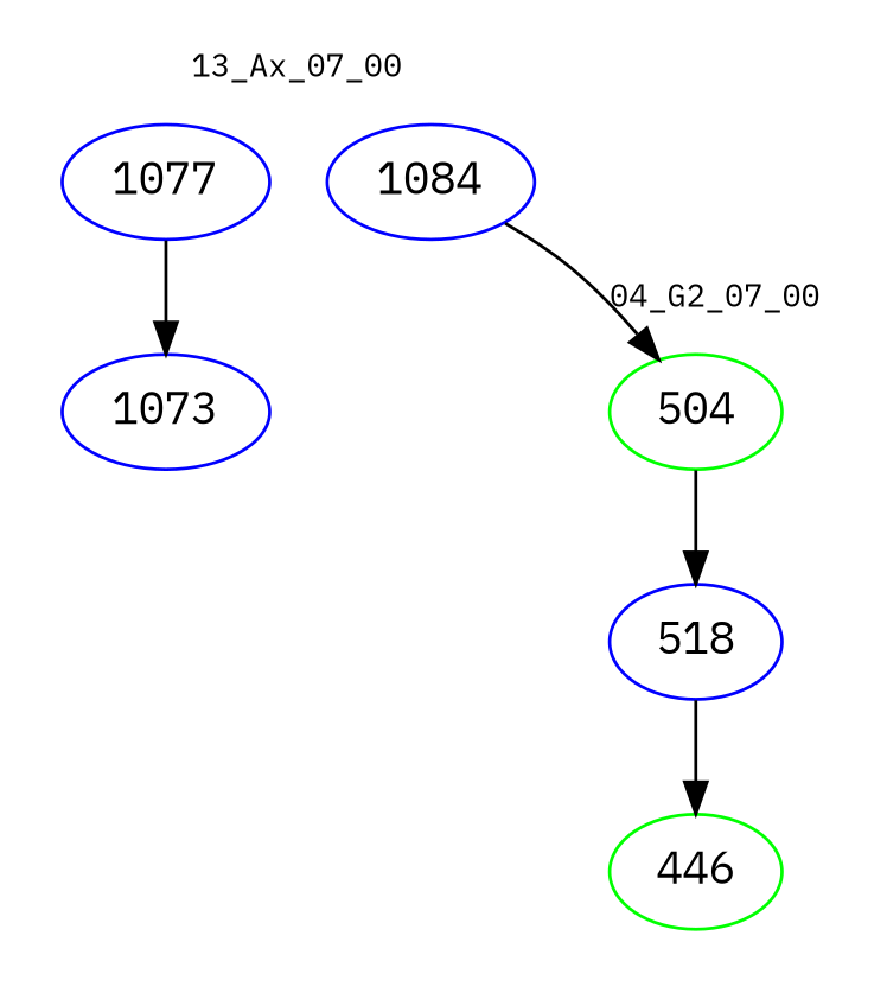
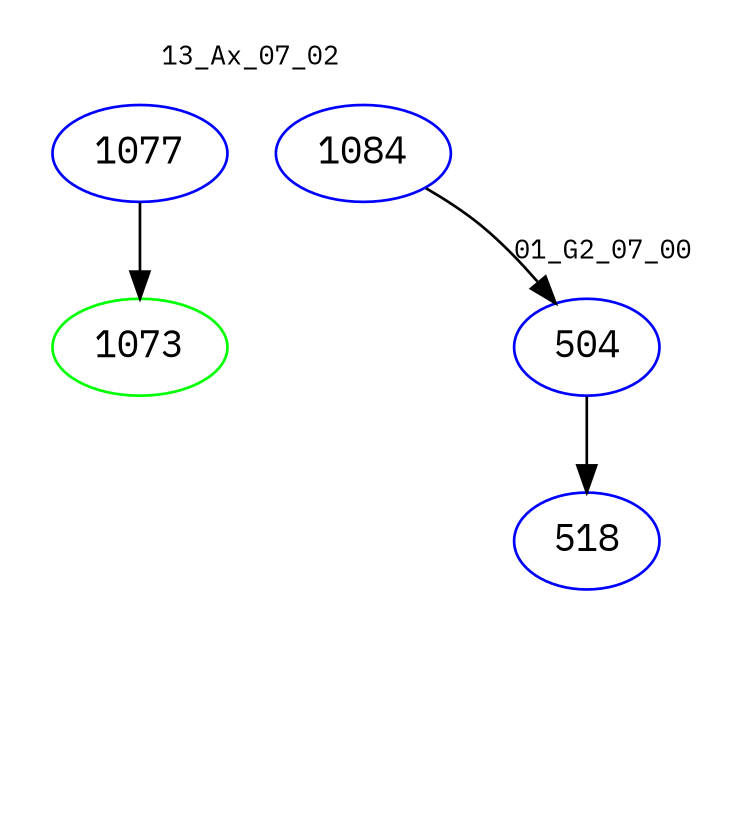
  digraph {
    fontname="IBM Plex Mono"
    node [color=blue fontname="IBM Plex Mono"]
    edge [color=black fontname="IBM Plex Mono"]
    n1 [label=1084]
    n2 [label=1077]
-   n3 [label=1073]
-   n4 [color=green label=504]
+   n3 [color=green label=1073]
+   n4 [label=504]
    n5 [label=518]
-   n6 [color=green label=446]
    subgraph cluster_1 {
      color=white
      fontsize=10
-     label="13_Ax_07_00"
+     label="13_Ax_07_02"
      n1
      n2
      n3
    }
    subgraph cluster_2 {
      color=white
      fontsize=10
-     label="04_G2_07_00"
+     label="01_G2_07_00"
      n4
      n5
-     n6
    }
    n1 -> n4
    n2 -> n3
    n4 -> n5
-   n5 -> n6
  }
